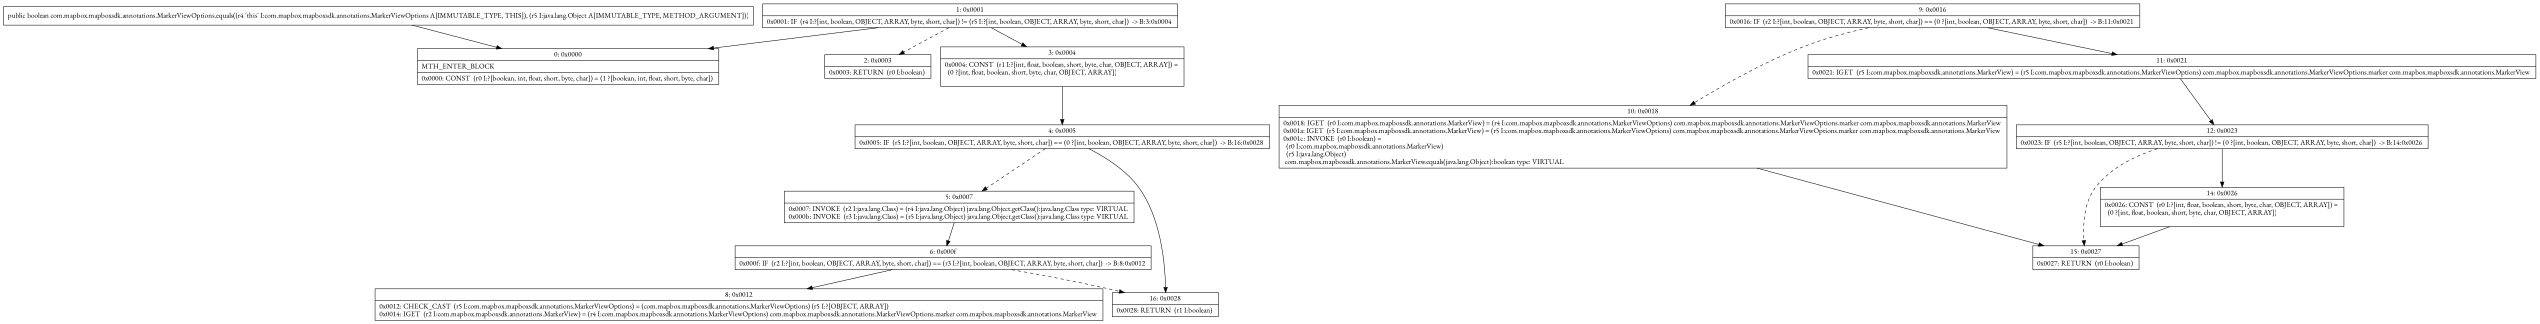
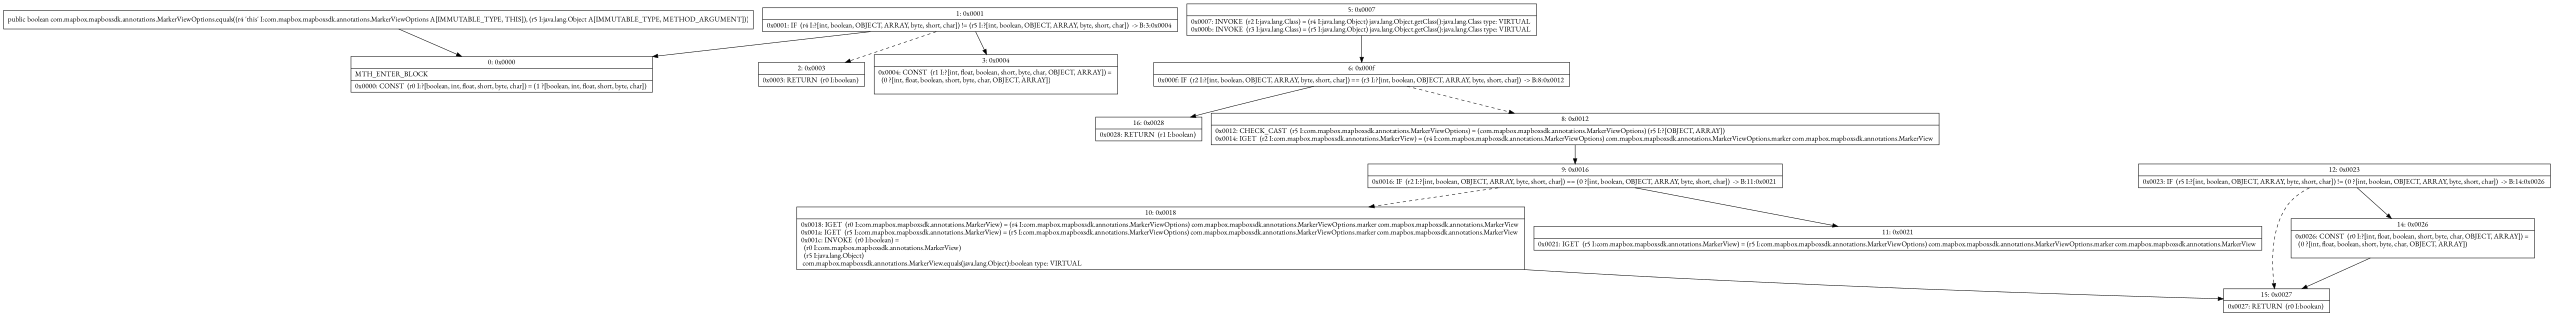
  digraph {
    fontname="EB Garamond"
    node [fontname="EB Garamond" shape=record]
    edge [fontname="EB Garamond"]
    n1 [label="{0\:\ 0x0000|MTH_ENTER_BLOCK\l|0x0000: CONST  (r0 I:?[boolean, int, float, short, byte, char]) = (1 ?[boolean, int, float, short, byte, char]) \l}"]
    n2 [label="{1\:\ 0x0001|0x0001: IF  (r4 I:?[int, boolean, OBJECT, ARRAY, byte, short, char]) != (r5 I:?[int, boolean, OBJECT, ARRAY, byte, short, char])  \-\> B:3:0x0004 \l}"]
    n3 [label="{2\:\ 0x0003|0x0003: RETURN  (r0 I:boolean) \l}"]
    n4 [label="{3\:\ 0x0004|0x0004: CONST  (r1 I:?[int, float, boolean, short, byte, char, OBJECT, ARRAY]) = \l  (0 ?[int, float, boolean, short, byte, char, OBJECT, ARRAY])\l \l}"]
-   n5 [label="{4\:\ 0x0005|0x0005: IF  (r5 I:?[int, boolean, OBJECT, ARRAY, byte, short, char]) == (0 ?[int, boolean, OBJECT, ARRAY, byte, short, char])  \-\> B:16:0x0028 \l}"]
    n6 [label="{5\:\ 0x0007|0x0007: INVOKE  (r2 I:java.lang.Class) = (r4 I:java.lang.Object) java.lang.Object.getClass():java.lang.Class type: VIRTUAL \l0x000b: INVOKE  (r3 I:java.lang.Class) = (r5 I:java.lang.Object) java.lang.Object.getClass():java.lang.Class type: VIRTUAL \l}"]
    n7 [label="{16\:\ 0x0028|0x0028: RETURN  (r1 I:boolean) \l}"]
    n8 [label="{6\:\ 0x000f|0x000f: IF  (r2 I:?[int, boolean, OBJECT, ARRAY, byte, short, char]) == (r3 I:?[int, boolean, OBJECT, ARRAY, byte, short, char])  \-\> B:8:0x0012 \l}"]
    n9 [label="{8\:\ 0x0012|0x0012: CHECK_CAST  (r5 I:com.mapbox.mapboxsdk.annotations.MarkerViewOptions) = (com.mapbox.mapboxsdk.annotations.MarkerViewOptions) (r5 I:?[OBJECT, ARRAY]) \l0x0014: IGET  (r2 I:com.mapbox.mapboxsdk.annotations.MarkerView) = (r4 I:com.mapbox.mapboxsdk.annotations.MarkerViewOptions) com.mapbox.mapboxsdk.annotations.MarkerViewOptions.marker com.mapbox.mapboxsdk.annotations.MarkerView \l}"]
    n10 [label="{9\:\ 0x0016|0x0016: IF  (r2 I:?[int, boolean, OBJECT, ARRAY, byte, short, char]) == (0 ?[int, boolean, OBJECT, ARRAY, byte, short, char])  \-\> B:11:0x0021 \l}"]
    n11 [label="{10\:\ 0x0018|0x0018: IGET  (r0 I:com.mapbox.mapboxsdk.annotations.MarkerView) = (r4 I:com.mapbox.mapboxsdk.annotations.MarkerViewOptions) com.mapbox.mapboxsdk.annotations.MarkerViewOptions.marker com.mapbox.mapboxsdk.annotations.MarkerView \l0x001a: IGET  (r5 I:com.mapbox.mapboxsdk.annotations.MarkerView) = (r5 I:com.mapbox.mapboxsdk.annotations.MarkerViewOptions) com.mapbox.mapboxsdk.annotations.MarkerViewOptions.marker com.mapbox.mapboxsdk.annotations.MarkerView \l0x001c: INVOKE  (r0 I:boolean) = \l  (r0 I:com.mapbox.mapboxsdk.annotations.MarkerView)\l  (r5 I:java.lang.Object)\l com.mapbox.mapboxsdk.annotations.MarkerView.equals(java.lang.Object):boolean type: VIRTUAL \l}"]
    n12 [label="{11\:\ 0x0021|0x0021: IGET  (r5 I:com.mapbox.mapboxsdk.annotations.MarkerView) = (r5 I:com.mapbox.mapboxsdk.annotations.MarkerViewOptions) com.mapbox.mapboxsdk.annotations.MarkerViewOptions.marker com.mapbox.mapboxsdk.annotations.MarkerView \l}"]
    n13 [label="{15\:\ 0x0027|0x0027: RETURN  (r0 I:boolean) \l}"]
    n14 [label="{12\:\ 0x0023|0x0023: IF  (r5 I:?[int, boolean, OBJECT, ARRAY, byte, short, char]) != (0 ?[int, boolean, OBJECT, ARRAY, byte, short, char])  \-\> B:14:0x0026 \l}"]
    n15 [label="{14\:\ 0x0026|0x0026: CONST  (r0 I:?[int, float, boolean, short, byte, char, OBJECT, ARRAY]) = \l  (0 ?[int, float, boolean, short, byte, char, OBJECT, ARRAY])\l \l}"]
    n16 [label="{public boolean com.mapbox.mapboxsdk.annotations.MarkerViewOptions.equals((r4 'this' I:com.mapbox.mapboxsdk.annotations.MarkerViewOptions A[IMMUTABLE_TYPE, THIS]), (r5 I:java.lang.Object A[IMMUTABLE_TYPE, METHOD_ARGUMENT])) }"]
    n2 -> n1
    n2 -> n3 [style=dashed]
    n2 -> n4
-   n4 -> n5
-   n5 -> n6 [style=dashed]
-   n5 -> n7
    n6 -> n8
-   n8 -> n7 [style=dashed]
-   n8 -> n9
+   n8 -> n7 [style=solid]
+   n8 -> n9 [style=dashed]
+   n9 -> n10
    n10 -> n11 [style=dashed]
    n10 -> n12
    n11 -> n13
-   n12 -> n14
    n14 -> n13 [style=dashed]
    n14 -> n15
    n15 -> n13
    n16 -> n1
  }
